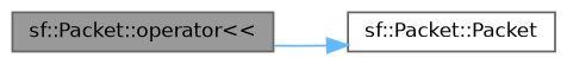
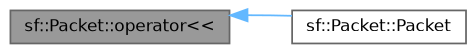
  digraph {
    rankdir=LR
    node [fontname=Helvetica fontsize=10 shape=box style=filled]
    n1 [color=gray40 fillcolor=grey60 fontcolor=black height=0.2 label="sf::Packet::operator\<\<" width=0.4]
    n2 [color=grey40 fillcolor=white height=0.2 label="sf::Packet::Packet" width=0.4]
-   n1 -> n2 [color=steelblue1 fontname=Helvetica fontsize=10 labelfontname=Helvetica labelfontsize=10 style=solid]
+   n2 -> n1 [color=steelblue1 fontname=Helvetica fontsize=10 labelfontname=Helvetica labelfontsize=10 style=solid]
  }
